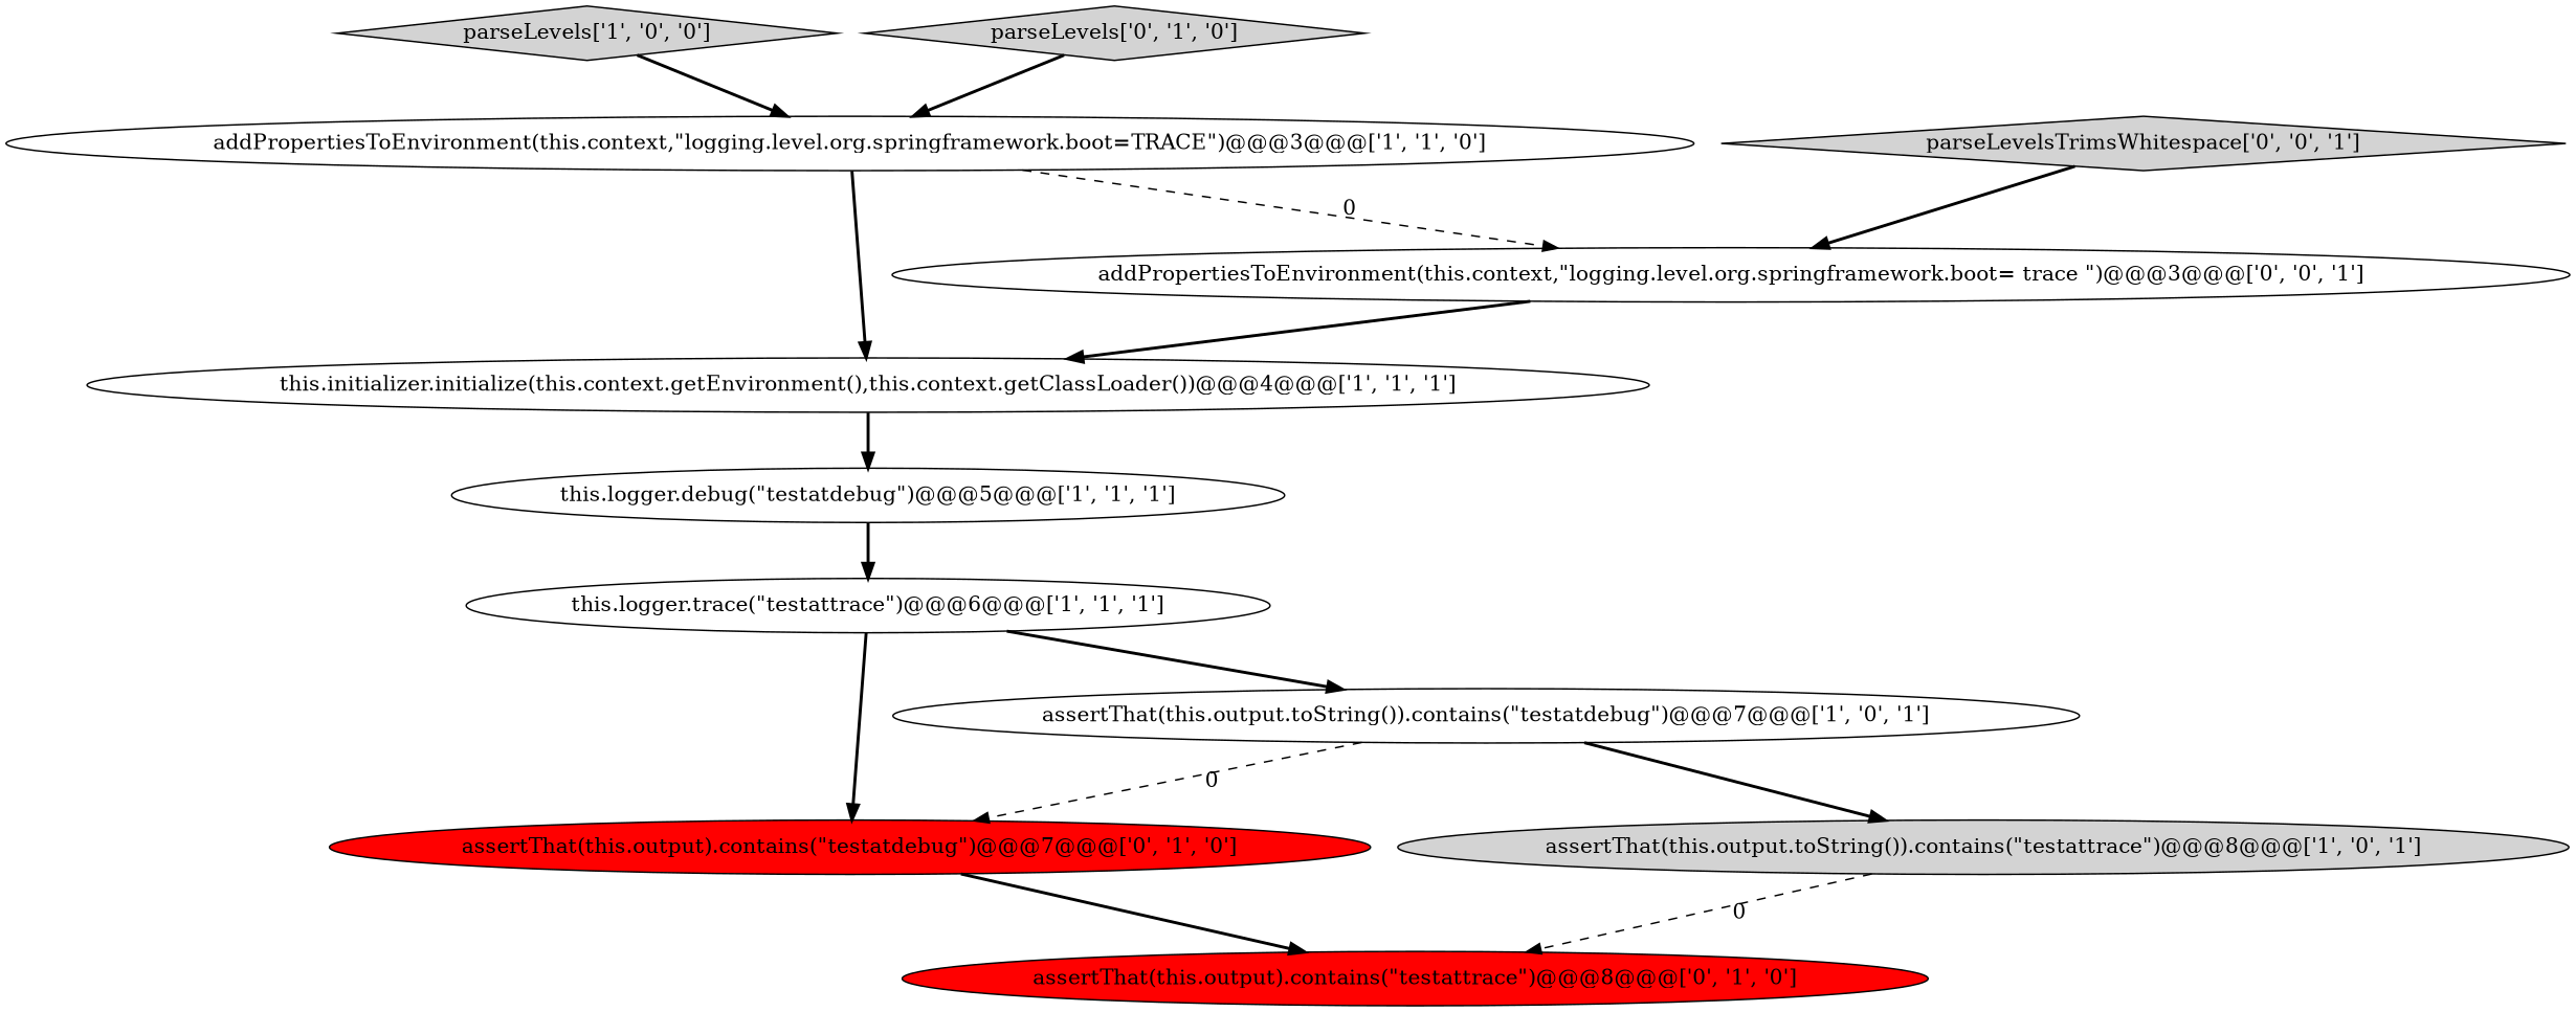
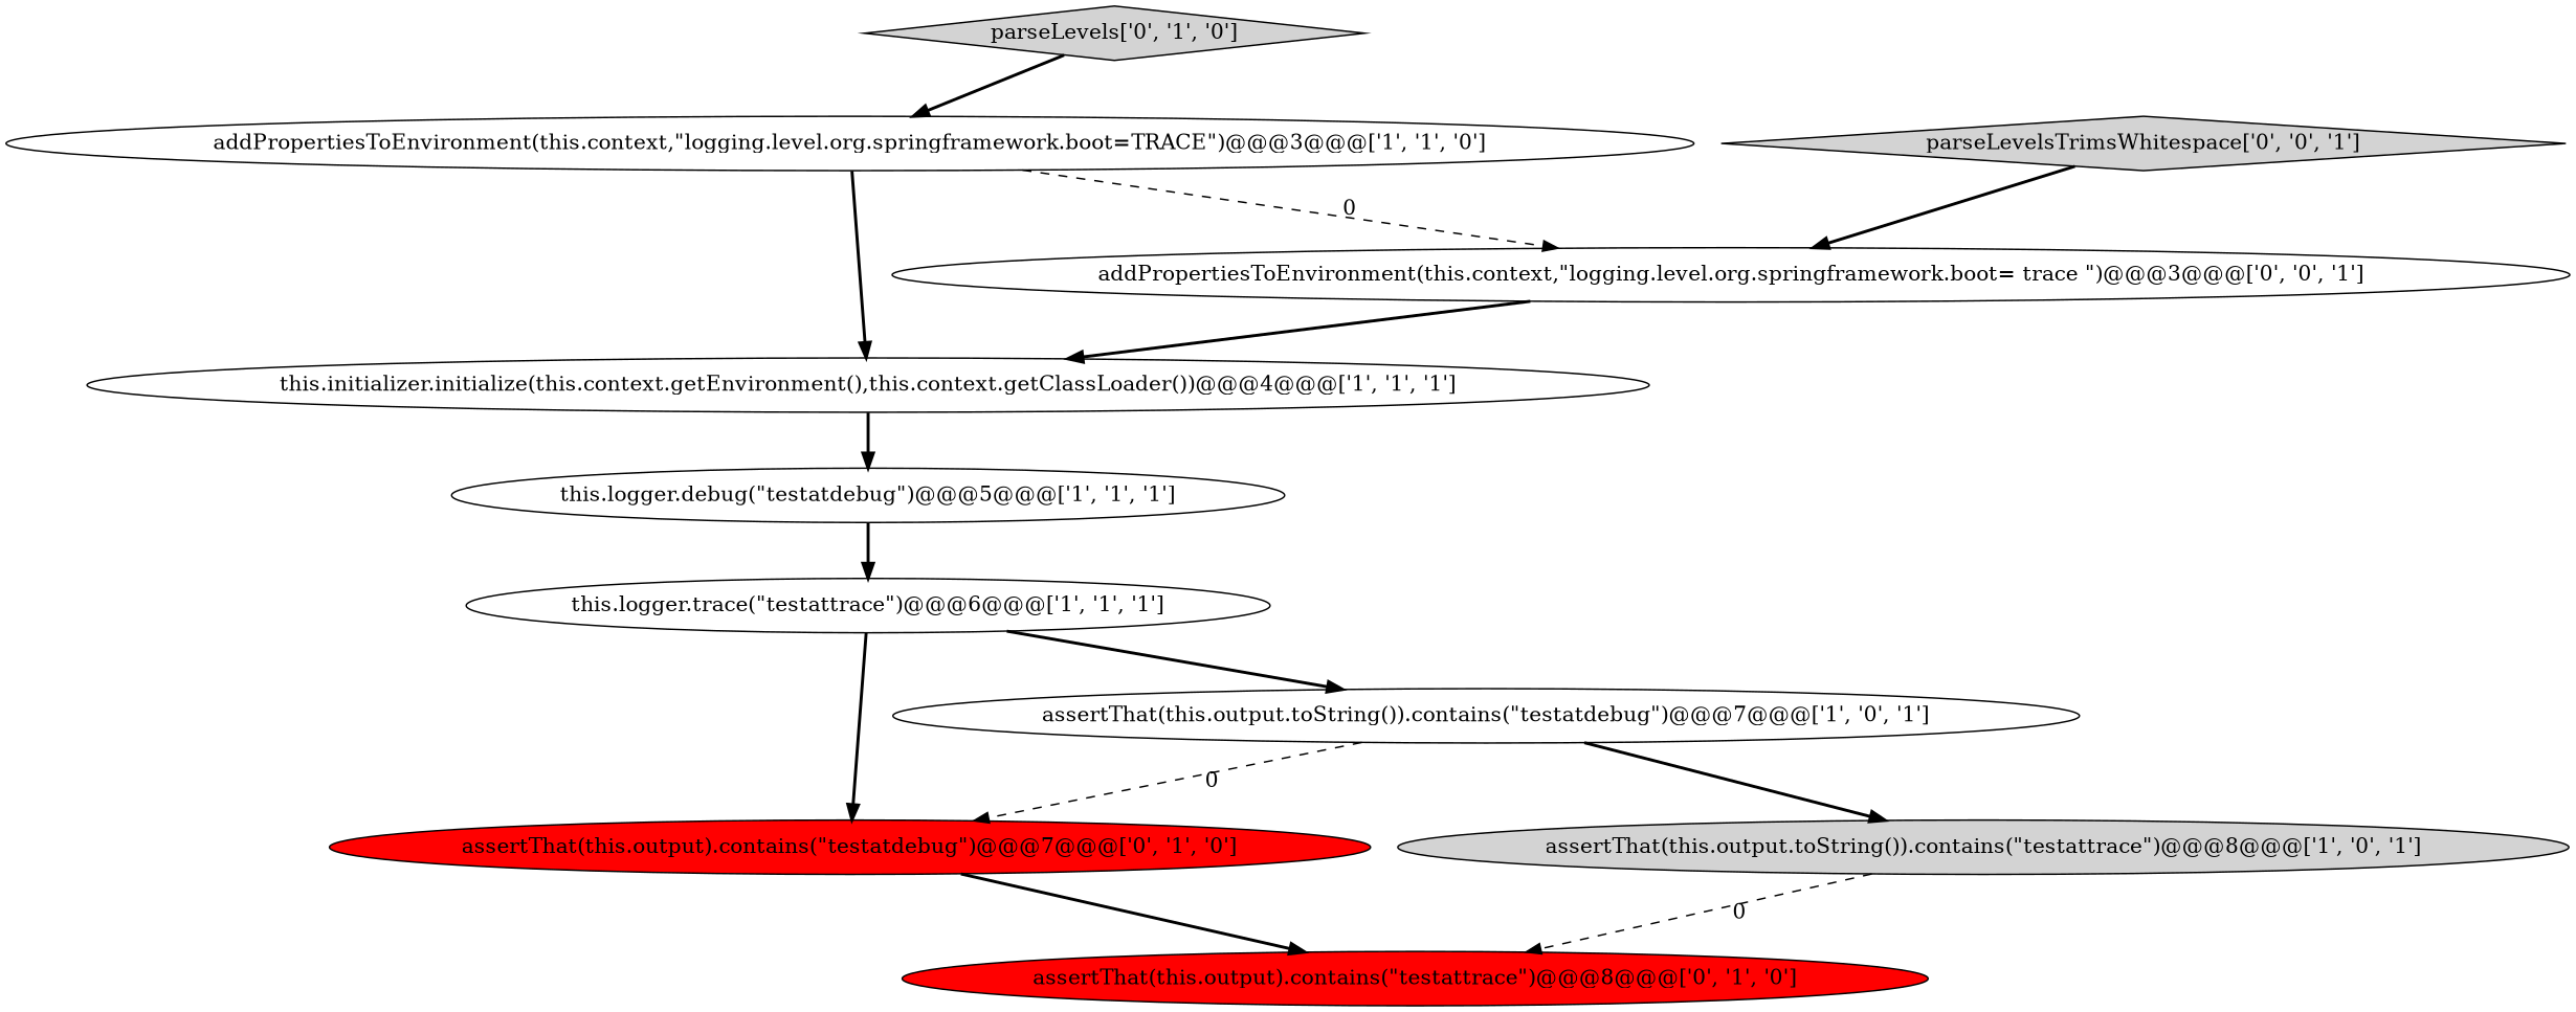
  digraph {
    node [fillcolor=white shape=ellipse style=filled]
    edge [style=bold]
-   n1 [fillcolor=lightgray label="parseLevels['1', '0', '0']" shape=diamond]
    n2 [label="addPropertiesToEnvironment(this.context,\"logging.level.org.springframework.boot=TRACE\")@@@3@@@['1', '1', '0']"]
    n3 [fillcolor=red label="assertThat(this.output).contains(\"testattrace\")@@@8@@@['0', '1', '0']"]
    n4 [label="this.logger.debug(\"testatdebug\")@@@5@@@['1', '1', '1']"]
    n5 [label="this.logger.trace(\"testattrace\")@@@6@@@['1', '1', '1']"]
    n6 [fillcolor=red label="assertThat(this.output).contains(\"testatdebug\")@@@7@@@['0', '1', '0']"]
    n7 [label="this.initializer.initialize(this.context.getEnvironment(),this.context.getClassLoader())@@@4@@@['1', '1', '1']"]
    n8 [label="addPropertiesToEnvironment(this.context,\"logging.level.org.springframework.boot= trace \")@@@3@@@['0', '0', '1']"]
    n9 [fillcolor=lightgray label="parseLevels['0', '1', '0']" shape=diamond]
    n10 [fillcolor=lightgray label="parseLevelsTrimsWhitespace['0', '0', '1']" shape=diamond]
    n11 [fillcolor=lightgray label="assertThat(this.output.toString()).contains(\"testattrace\")@@@8@@@['1', '0', '1']"]
    n12 [label="assertThat(this.output.toString()).contains(\"testatdebug\")@@@7@@@['1', '0', '1']"]
-   n1 -> n2
    n2 -> n7
    n2 -> n8 [label=0 style=dashed]
    n4 -> n5
    n5 -> n6
    n5 -> n12
    n6 -> n3
    n7 -> n4
    n8 -> n7
    n9 -> n2
    n10 -> n8
    n11 -> n3 [label=0 style=dashed]
    n12 -> n6 [label=0 style=dashed]
    n12 -> n11
  }
